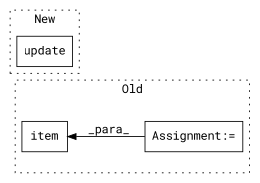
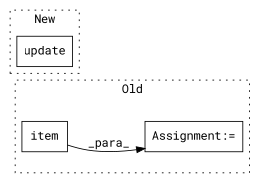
  digraph {
    rankdir=LR
    fontname="Roboto Mono"
    node [a=32 shape=box fontname="Roboto Mono"]
    n1 [l=6 label=item s=4325]
    n2 [a=7 l=1 label="Assignment:=" s=4104]
    n3 [l="7,1" label=update s="4079,4096"]
    subgraph cluster_1 {
      label=Old
      style=dotted
      n1
      n2
    }
    subgraph cluster_2 {
      label=New
      style=dotted
      n3
    }
-   n2 -> n1 [label=_para_ fontname="Roboto Mono"]
+   n1 -> n2 [label=_para_ fontname="Roboto Mono"]
  }
